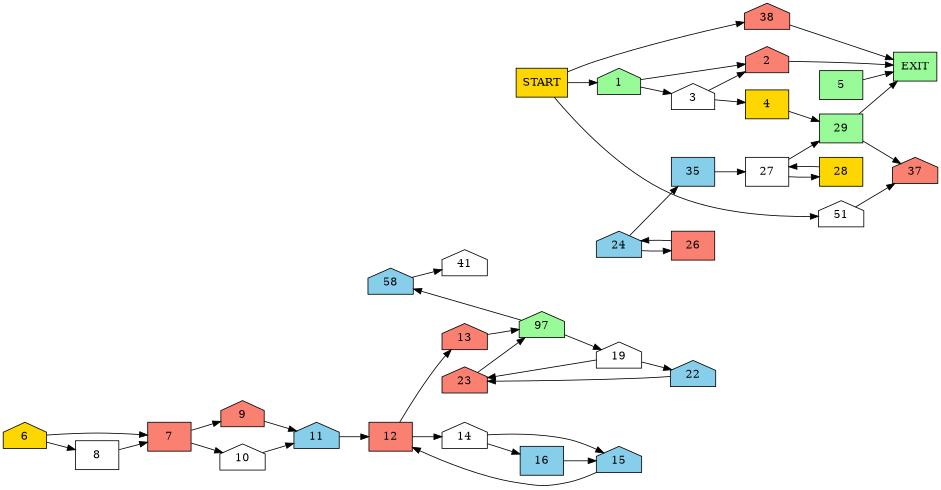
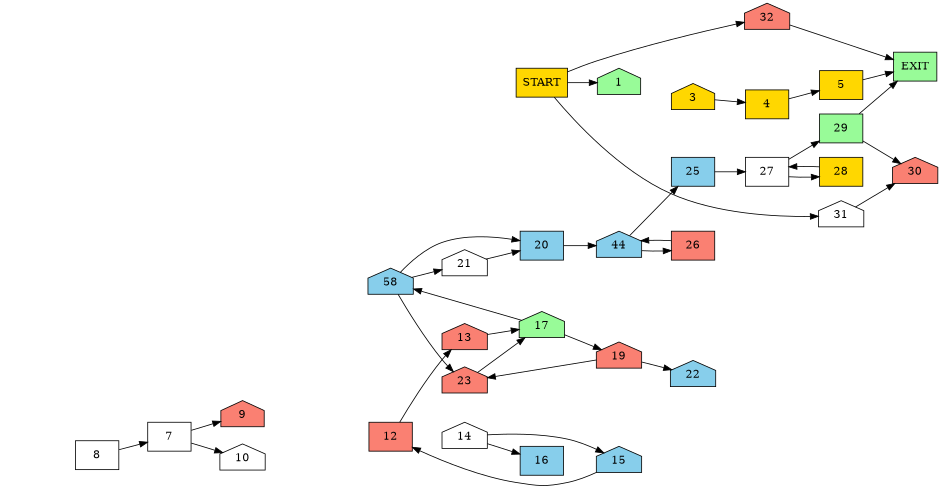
  digraph {
    rankdir=LR
    node [fillcolor=salmon shape=house style=filled]
    n1 [fillcolor=gold label=START shape=box]
    1 [fillcolor=palegreen]
-   31 [fillcolor=white label=51]
-   32 [label=38]
-   2
-   3 [fillcolor=white]
-   30 [label=37]
+   31 [fillcolor=white]
+   32
+   3 [fillcolor=gold]
+   30
    n8 [fillcolor=palegreen label=EXIT shape=box]
    4 [fillcolor=gold shape=box]
-   5 [fillcolor=palegreen shape=box]
-   6 [fillcolor=gold]
-   7 [shape=box]
+   5 [fillcolor=gold shape=box]
+   7 [fillcolor=white shape=box]
    8 [fillcolor=white shape=box]
    9
    10 [fillcolor=white]
-   11 [fillcolor=skyblue]
    12 [shape=box]
    13
    14 [fillcolor=white]
-   17 [fillcolor=palegreen label=97]
+   17 [fillcolor=palegreen]
    15 [fillcolor=skyblue]
    16 [fillcolor=skyblue shape=box]
    n23 [fillcolor=skyblue label=58]
-   19 [fillcolor=white]
-   21 [fillcolor=white label=41]
+   19
+   20 [fillcolor=skyblue shape=box]
+   21 [fillcolor=white]
    22 [fillcolor=skyblue]
    23
-   24 [fillcolor=skyblue]
-   25 [fillcolor=skyblue shape=box label=35]
+   24 [fillcolor=skyblue label=44]
+   25 [fillcolor=skyblue shape=box]
    26 [shape=box]
    27 [fillcolor=white shape=box]
    28 [fillcolor=gold shape=box]
    29 [fillcolor=palegreen shape=box]
    n1 -> 1
    n1 -> 31
    n1 -> 32
-   1 -> 2
-   1 -> 3
    31 -> 30
    32 -> n8
-   2 -> n8
-   3 -> 2
    3 -> 4
-   4 -> 29
+   4 -> 5
    5 -> n8
-   6 -> 7
-   6 -> 8
    7 -> 9
    7 -> 10
    8 -> 7
-   9 -> 11
-   10 -> 11
-   11 -> 12
    12 -> 13
-   12 -> 14
    13 -> 17
    14 -> 15
    14 -> 16
    17 -> n23
    17 -> 19
    15 -> 12
-   16 -> 15
+   n23 -> 20
    n23 -> 21
    19 -> 22
    19 -> 23
-   22 -> 23
+   20 -> 24
+   21 -> 20
+   n23 -> 23
    23 -> 17
    24 -> 25
    24 -> 26
    25 -> 27
    26 -> 24
    27 -> 28
    27 -> 29
    28 -> 27
    29 -> 30
    29 -> n8
  }
